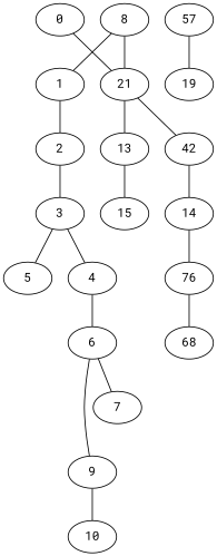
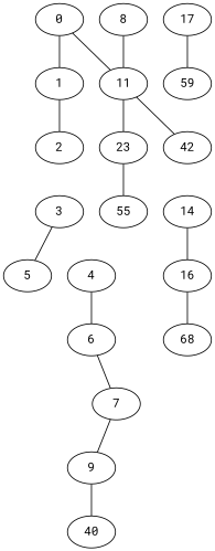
  graph {
    fontname="Roboto Mono"
    node [fontname="Roboto Mono"]
    edge [fontname="Roboto Mono"]
    0
    1
-   11 [label=21]
+   11
    2
    n5 [label=42]
-   13
+   13 [label=23]
    3
    14
-   15
+   15 [label=55]
    4
    5
    6
    7
    9
    8
-   10
-   16 [label=76]
+   10 [label=40]
+   16
    n18 [label=68]
-   17 [label=57]
-   19
-   8 -- 1
+   17
+   19 [label=59]
+   0 -- 1
    0 -- 11
    1 -- 2
    11 -- n5
    11 -- 13
-   2 -- 3
-   n5 -- 14
    13 -- 15
-   3 -- 4
    3 -- 5
    14 -- 16
    4 -- 6
    6 -- 7
-   6 -- 9
+   7 -- 9
    9 -- 10
    8 -- 11
    16 -- n18
    17 -- 19
  }
